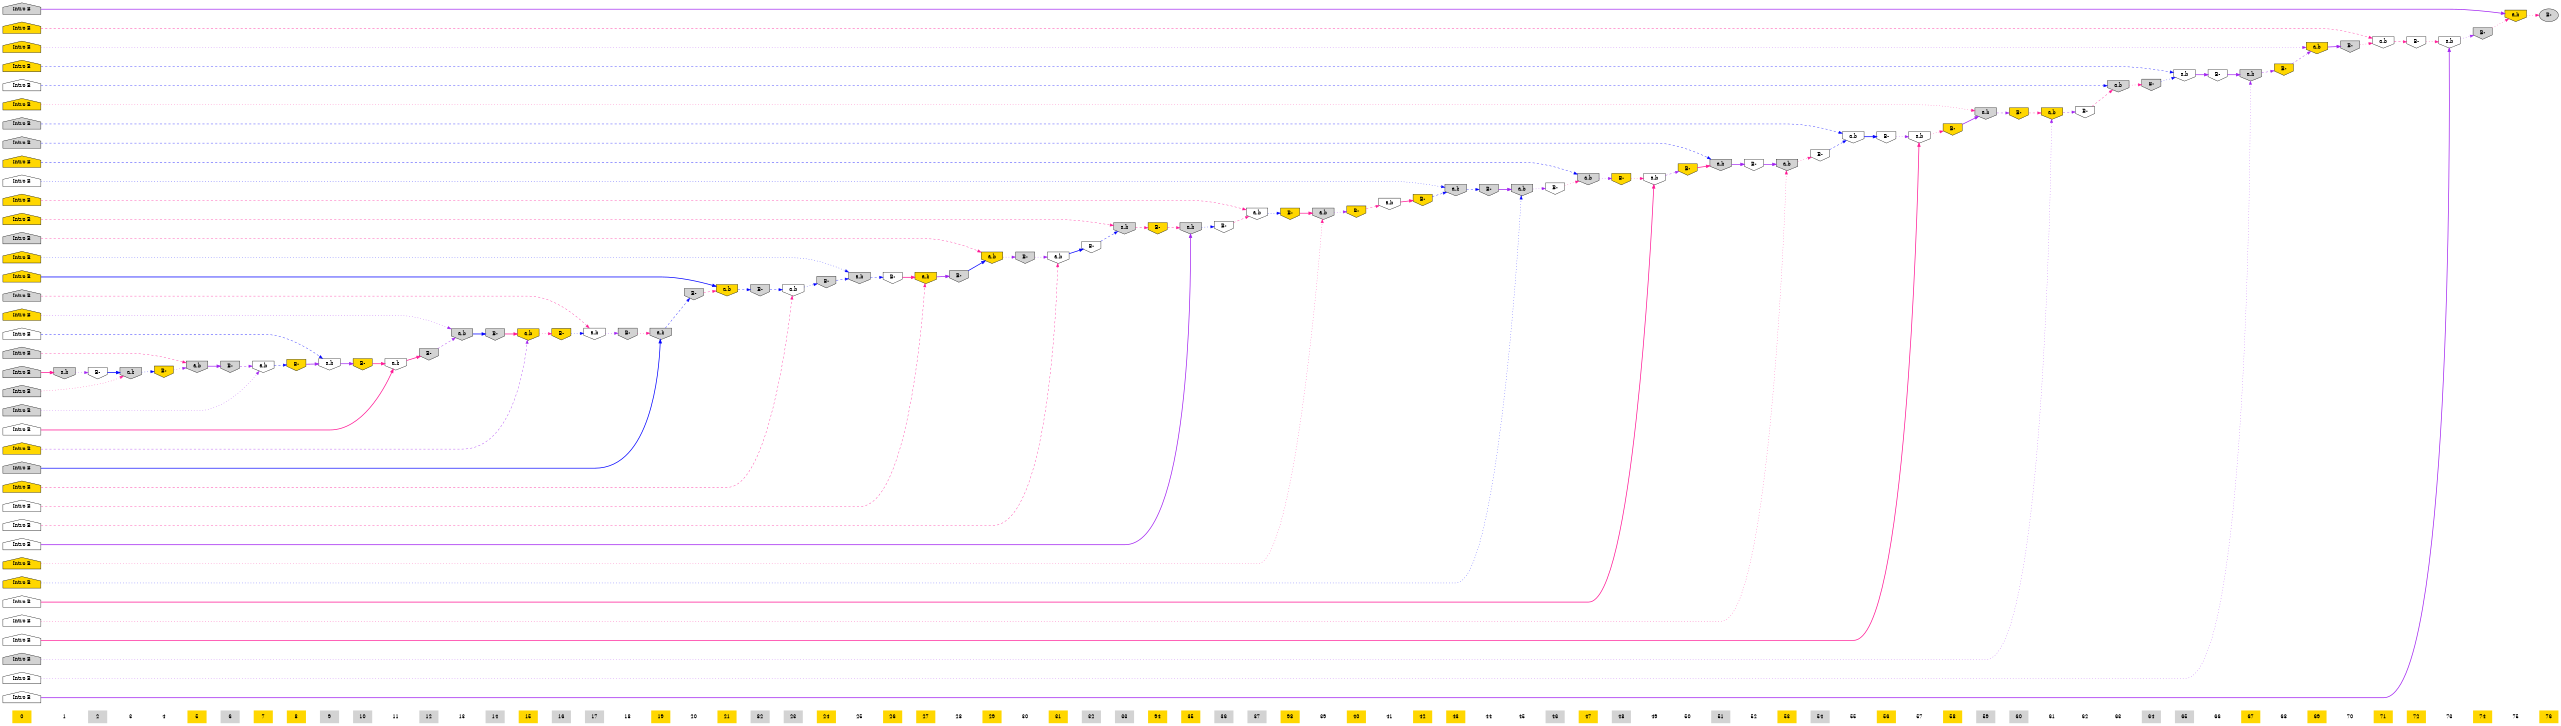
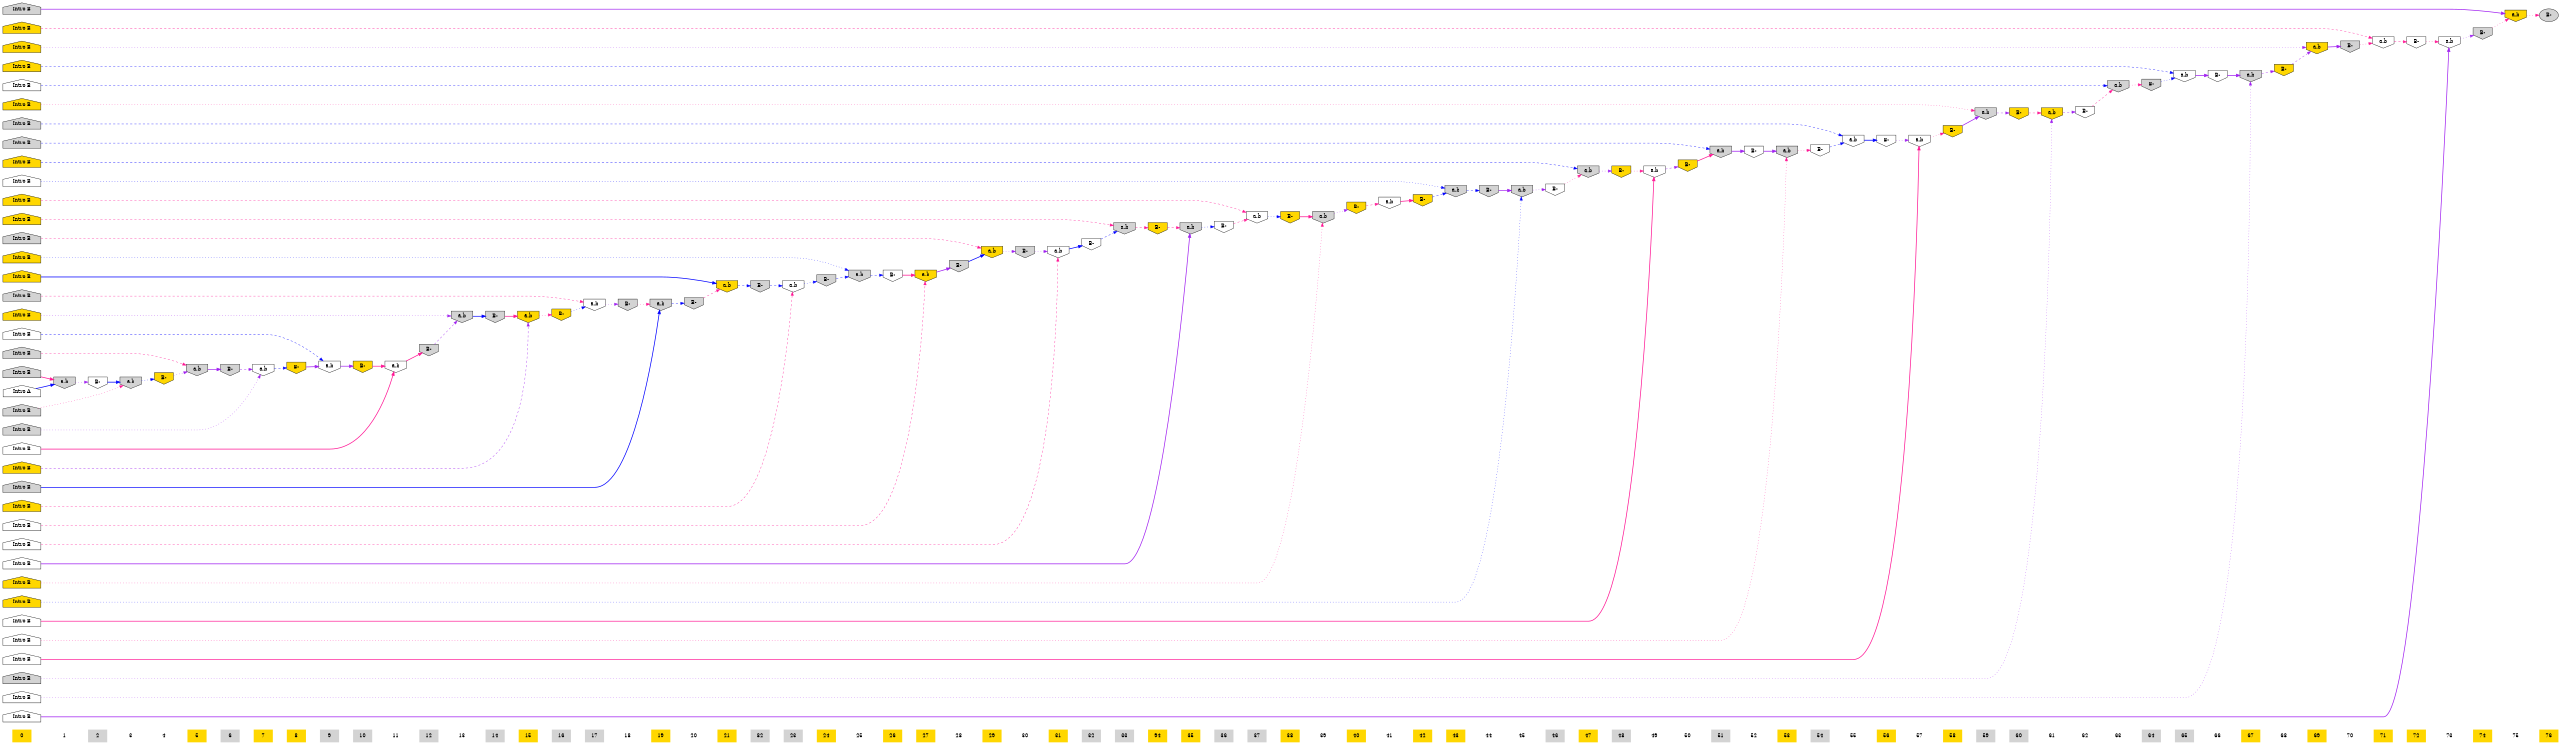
  digraph {
    rankdir=LR
    ranksep=.5
    node [fillcolor=white shape=plaintext style=filled]
    edge [style=invis]
    0 [fillcolor=gold]
    n2 [fillcolor=gold label="Intro B" shape=house]
    n3 [label="Intro B" shape=house]
    n4 [label="Intro B" shape=house]
    n5 [fillcolor=lightgrey label="Intro B" shape=house]
    n6 [fillcolor=lightgrey label="Intro B" shape=house]
    n7 [fillcolor=lightgrey label="Intro B" shape=house]
    n8 [label="Intro B" shape=house]
    n9 [label="Intro B" shape=house]
    n10 [fillcolor=gold label="Intro B" shape=house]
    n11 [label="Intro B" shape=house]
    n12 [fillcolor=lightgrey label="Intro B" shape=house]
    n13 [fillcolor=gold label="Intro B" shape=house]
    n14 [fillcolor=gold label="Intro B" shape=house]
    n15 [fillcolor=lightgrey label="Intro B" shape=house]
    n16 [fillcolor=gold label="Intro B" shape=house]
    n17 [fillcolor=lightgrey label="Intro B" shape=house]
    n18 [fillcolor=lightgrey label="Intro B" shape=house]
    n19 [fillcolor=lightgrey label="Intro B" shape=house]
    n20 [fillcolor=lightgrey label="Intro B" shape=house]
    n21 [fillcolor=gold label="Intro B" shape=house]
    n22 [label="Intro B" shape=house]
    n23 [fillcolor=gold label="Intro B" shape=house]
    n24 [fillcolor=gold label="Intro B" shape=house]
    n25 [label="Intro B" shape=house]
    n26 [fillcolor=gold label="Intro B" shape=house]
    n27 [label="Intro B" shape=house]
    n28 [label="Intro B" shape=house]
    n29 [fillcolor=gold label="Intro B" shape=house]
    n30 [label="Intro B" shape=house]
    n31 [label="Intro B" shape=house]
    n32 [label="Intro B" shape=house]
    n33 [fillcolor=gold label="Intro B" shape=house]
    n34 [fillcolor=gold label="Intro B" shape=house]
    n35 [fillcolor=gold label="Intro B" shape=house]
    n36 [fillcolor=lightgrey label="Intro B" shape=house]
    n37 [fillcolor=gold label="Intro B" shape=house]
    n38 [fillcolor=lightgrey label="Intro B" shape=house]
+   n39 [label="Intro A" shape=house]
    1
    n41 [fillcolor=lightgrey label="a.b" shape=invhouse]
    2 [fillcolor=lightgrey]
    n43 [label="B-" shape=invhouse]
    3
    n45 [fillcolor=lightgrey label="a.b" shape=invhouse]
    4
    n47 [fillcolor=gold label="B-" shape=invhouse]
    5 [fillcolor=gold]
    n49 [fillcolor=lightgrey label="a.b" shape=invhouse]
    6 [fillcolor=lightgrey]
    n51 [fillcolor=lightgrey label="B-" shape=invhouse]
    7 [fillcolor=gold]
    n53 [label="a.b" shape=invhouse]
    8 [fillcolor=gold]
    n55 [fillcolor=gold label="B-" shape=invhouse]
    9 [fillcolor=lightgrey]
    n57 [label="a.b" shape=invhouse]
    10 [fillcolor=lightgrey]
    n59 [fillcolor=gold label="B-" shape=invhouse]
    11
    n61 [label="a.b" shape=invhouse]
    12 [fillcolor=lightgrey]
    n63 [fillcolor=lightgrey label="B-" shape=invhouse]
    13
    n65 [fillcolor=lightgrey label="a.b" shape=invhouse]
    14 [fillcolor=lightgrey]
    n67 [fillcolor=lightgrey label="B-" shape=invhouse]
    15 [fillcolor=gold]
    n69 [fillcolor=gold label="a.b" shape=invhouse]
    16 [fillcolor=lightgrey]
    n71 [fillcolor=gold label="B-" shape=invhouse]
    17 [fillcolor=lightgrey]
    n73 [label="a.b" shape=invhouse]
    18
    n75 [fillcolor=lightgrey label="B-" shape=invhouse]
    19 [fillcolor=gold]
    n77 [fillcolor=lightgrey label="a.b" shape=invhouse]
    20
    n79 [fillcolor=lightgrey label="B-" shape=invhouse]
    21 [fillcolor=gold]
    n81 [fillcolor=gold label="a.b" shape=invhouse]
    n82 [fillcolor=lightgrey label=82]
    n83 [fillcolor=lightgrey label="B-" shape=invhouse]
    23 [fillcolor=lightgrey]
    n85 [label="a.b" shape=invhouse]
    24 [fillcolor=gold]
    n87 [fillcolor=lightgrey label="B-" shape=invhouse]
    25
    n89 [fillcolor=lightgrey label="a.b" shape=invhouse]
    26 [fillcolor=gold]
    n91 [label="B-" shape=invhouse]
    27 [fillcolor=gold]
    n93 [fillcolor=gold label="a.b" shape=invhouse]
    28
    n95 [fillcolor=lightgrey label="B-" shape=invhouse]
    29 [fillcolor=gold]
    n97 [fillcolor=gold label="a.b" shape=invhouse]
    30
    n99 [fillcolor=lightgrey label="B-" shape=invhouse]
    31 [fillcolor=gold]
    n101 [label="a.b" shape=invhouse]
    32 [fillcolor=lightgrey]
    n103 [label="B-" shape=invhouse]
    33 [fillcolor=lightgrey]
    n105 [fillcolor=lightgrey label="a.b" shape=invhouse]
    n106 [fillcolor=gold label=94]
    n107 [fillcolor=gold label="B-" shape=invhouse]
    35 [fillcolor=gold]
    n109 [fillcolor=lightgrey label="a.b" shape=invhouse]
    36 [fillcolor=lightgrey]
    n111 [label="B-" shape=invhouse]
    37 [fillcolor=lightgrey]
    n113 [label="a.b" shape=invhouse]
-   38 [fillcolor=gold label=98]
+   38 [fillcolor=gold]
    n115 [fillcolor=gold label="B-" shape=invhouse]
    39
    n117 [fillcolor=lightgrey label="a.b" shape=invhouse]
    40 [fillcolor=gold]
    n119 [fillcolor=gold label="B-" shape=invhouse]
    41
    n121 [label="a.b" shape=invhouse]
    42 [fillcolor=gold]
    n123 [fillcolor=gold label="B-" shape=invhouse]
    43 [fillcolor=gold]
    n125 [fillcolor=lightgrey label="a.b" shape=invhouse]
    44
    n127 [fillcolor=lightgrey label="B-" shape=invhouse]
    49
    n129 [label="a.b" shape=invhouse]
    45
    n131 [fillcolor=lightgrey label="a.b" shape=invhouse]
    46 [fillcolor=lightgrey]
    n133 [label="B-" shape=invhouse]
    47 [fillcolor=gold]
    n135 [fillcolor=lightgrey label="a.b" shape=invhouse]
    48 [fillcolor=lightgrey]
    n137 [fillcolor=gold label="B-" shape=invhouse]
    50
    n139 [fillcolor=gold label="B-" shape=invhouse]
    51 [fillcolor=lightgrey]
    n141 [fillcolor=lightgrey label="a.b" shape=invhouse]
    52
    n143 [label="B-" shape=invhouse]
    53 [fillcolor=gold]
    n145 [fillcolor=lightgrey label="a.b" shape=invhouse]
    54 [fillcolor=lightgrey]
    n147 [label="B-" shape=invhouse]
    55
    n149 [label="a.b" shape=invhouse]
    56 [fillcolor=gold]
    n151 [label="B-" shape=invhouse]
    57
    n153 [label="a.b" shape=invhouse]
    58 [fillcolor=gold]
    n155 [fillcolor=gold label="B-" shape=invhouse]
    68
    n157 [fillcolor=gold label="B-" shape=invhouse]
    59 [fillcolor=lightgrey]
    n159 [fillcolor=lightgrey label="a.b" shape=invhouse]
    60 [fillcolor=lightgrey]
    n161 [fillcolor=gold label="B-" shape=invhouse]
    61
    n163 [fillcolor=gold label="a.b" shape=invhouse]
    62
    n165 [label="B-" shape=invhouse]
    63
    n167 [fillcolor=lightgrey label="a.b" shape=invhouse]
    64 [fillcolor=lightgrey]
    n169 [fillcolor=lightgrey label="B-" shape=invhouse]
    65 [fillcolor=lightgrey]
    n171 [label="a.b" shape=invhouse]
    66
    n173 [label="B-" shape=invhouse]
    67 [fillcolor=gold]
    n175 [fillcolor=lightgrey label="a.b" shape=invhouse]
    69 [fillcolor=gold]
    n177 [fillcolor=gold label="a.b" shape=invhouse]
    70
    n179 [fillcolor=lightgrey label="B-" shape=invhouse]
    71 [fillcolor=gold]
    n181 [label="a.b" shape=invhouse]
    72 [fillcolor=gold]
    n183 [label="B-" shape=invhouse]
    73
    n185 [label="a.b" shape=invhouse]
    74 [fillcolor=gold]
    n187 [fillcolor=lightgrey label="B-" shape=invhouse]
    75
    n189 [fillcolor=gold label="a.b" shape=invhouse]
    76 [fillcolor=gold]
    n191 [fillcolor=lightgrey label="B-" shape=""]
    subgraph sub_1 {
      rank=same
      0
      n2
      n3
      n4
      n5
      n6
      n7
      n8
      n9
      n10
      n11
      n12
      n13
      n14
      n15
      n16
      n17
      n18
      n19
      n20
      n21
      n22
      n23
      n24
      n25
      n26
      n27
      n28
      n29
      n30
      n31
      n32
      n33
      n34
      n35
      n36
      n37
      n38
+     n39
    }
    subgraph sub_2 {
      rank=same
      1
      n41
    }
    subgraph sub_3 {
      rank=same
      2
      n43
    }
    subgraph sub_4 {
      rank=same
      3
      n45
    }
    subgraph sub_5 {
      rank=same
      4
      n47
    }
    subgraph sub_6 {
      rank=same
      5
      n49
    }
    subgraph sub_7 {
      rank=same
      6
      n51
    }
    subgraph sub_8 {
      rank=same
      7
      n53
    }
    subgraph sub_9 {
      rank=same
      8
      n55
    }
    subgraph sub_10 {
      rank=same
      9
      n57
    }
    subgraph sub_11 {
      rank=same
      10
      n59
    }
    subgraph sub_12 {
      rank=same
      11
      n61
    }
    subgraph sub_13 {
      rank=same
      12
      n63
    }
    subgraph sub_14 {
      rank=same
      13
      n65
    }
    subgraph sub_15 {
      rank=same
      14
      n67
    }
    subgraph sub_16 {
      rank=same
      15
      n69
    }
    subgraph sub_17 {
      rank=same
      16
      n71
    }
    subgraph sub_18 {
      rank=same
      17
      n73
    }
    subgraph sub_19 {
      rank=same
      18
      n75
    }
    subgraph sub_20 {
      rank=same
      19
      n77
    }
    subgraph sub_21 {
      rank=same
      20
      n79
    }
    subgraph sub_22 {
      rank=same
      21
      n81
    }
    subgraph sub_23 {
      rank=same
      n82
      n83
    }
    subgraph sub_24 {
      rank=same
      23
      n85
    }
    subgraph sub_25 {
      rank=same
      24
      n87
    }
    subgraph sub_26 {
      rank=same
      25
      n89
    }
    subgraph sub_27 {
      rank=same
      26
      n91
    }
    subgraph sub_28 {
      rank=same
      27
      n93
    }
    subgraph sub_29 {
      rank=same
      28
      n95
    }
    subgraph sub_30 {
      rank=same
      29
      n97
    }
    subgraph sub_31 {
      rank=same
      30
      n99
    }
    subgraph sub_32 {
      rank=same
      31
      n101
    }
    subgraph sub_33 {
      rank=same
      32
      n103
    }
    subgraph sub_34 {
      rank=same
      33
      n105
    }
    subgraph sub_35 {
      rank=same
      n106
      n107
    }
    subgraph sub_36 {
      rank=same
      35
      n109
    }
    subgraph sub_37 {
      rank=same
      36
      n111
    }
    subgraph sub_38 {
      rank=same
      37
      n113
    }
    subgraph sub_39 {
      rank=same
      38
      n115
    }
    subgraph sub_40 {
      rank=same
      39
      n117
    }
    subgraph sub_41 {
      rank=same
      40
      n119
    }
    subgraph sub_42 {
      rank=same
      41
      n121
    }
    subgraph sub_43 {
      rank=same
      42
      n123
    }
    subgraph sub_44 {
      rank=same
      43
      n125
    }
    subgraph sub_45 {
      rank=same
      44
      n127
    }
    subgraph sub_46 {
      rank=same
      49
      n129
    }
    subgraph sub_47 {
      rank=same
      45
      n131
    }
    subgraph sub_48 {
      rank=same
      46
      n133
    }
    subgraph sub_49 {
      rank=same
      47
      n135
    }
    subgraph sub_50 {
      rank=same
      48
      n137
    }
    subgraph sub_51 {
      rank=same
      50
      n139
    }
    subgraph sub_52 {
      rank=same
      51
      n141
    }
    subgraph sub_53 {
      rank=same
      52
      n143
    }
    subgraph sub_54 {
      rank=same
      53
      n145
    }
    subgraph sub_55 {
      rank=same
      54
      n147
    }
    subgraph sub_56 {
      rank=same
      55
      n149
    }
    subgraph sub_57 {
      rank=same
      56
      n151
    }
    subgraph sub_58 {
      rank=same
      57
      n153
    }
    subgraph sub_59 {
      rank=same
      58
      n155
    }
    subgraph sub_60 {
      rank=same
      68
      n157
    }
    subgraph sub_61 {
      rank=same
      59
      n159
    }
    subgraph sub_62 {
      rank=same
      60
      n161
    }
    subgraph sub_63 {
      rank=same
      61
      n163
    }
    subgraph sub_64 {
      rank=same
      62
      n165
    }
    subgraph sub_65 {
      rank=same
      63
      n167
    }
    subgraph sub_66 {
      rank=same
      64
      n169
    }
    subgraph sub_67 {
      rank=same
      65
      n171
    }
    subgraph sub_68 {
      rank=same
      66
      n173
    }
    subgraph sub_69 {
      rank=same
      67
      n175
    }
    subgraph sub_70 {
      rank=same
      69
      n177
    }
    subgraph sub_71 {
      rank=same
      70
      n179
    }
    subgraph sub_72 {
      rank=same
      71
      n181
    }
    subgraph sub_73 {
      rank=same
      72
      n183
    }
    subgraph sub_74 {
      rank=same
      73
      n185
    }
    subgraph sub_75 {
      rank=same
      74
      n187
    }
    subgraph sub_76 {
      rank=same
      75
      n189
    }
    subgraph sub_77 {
      rank=same
      76
      n191
    }
    0 -> 1
    n2 -> n171 [color=blue style=dashed]
    n3 -> n153 [color=deeppink style=bold]
    n4 -> n101 [color=deeppink style=dashed]
    n5 -> n41 [color=deeppink style=bold]
    n6 -> n77 [color=blue style=bold]
    n7 -> n163 [color=purple style=dotted]
    n8 -> n57 [color=blue style=dashed]
    n9 -> n145 [color=deeppink style=dotted]
    n10 -> n113 [color=deeppink style=dashed]
    n11 -> n109 [color=purple style=bold]
    n12 -> n49 [color=deeppink style=dashed]
    n13 -> n85 [color=deeppink style=dashed]
    n14 -> n177 [color=purple style=dotted]
    n15 -> n45 [color=deeppink style=dotted]
    n16 -> n117 [color=deeppink style=dotted]
    n17 -> n73 [color=deeppink style=dashed]
    n18 -> n97 [color=deeppink style=dashed]
    n19 -> n149 [color=blue style=dashed]
    n20 -> n189 [color=purple style=bold]
    n21 -> n135 [color=blue style=dashed]
    n22 -> n93 [color=deeppink style=dashed]
    n23 -> n181 [color=deeppink style=dashed]
    n24 -> n105 [color=deeppink style=dashed]
    n25 -> n129 [color=deeppink style=bold]
    n26 -> n131 [color=blue style=dotted]
    n27 -> n61 [color=deeppink style=bold]
    n28 -> n167 [color=blue style=dashed]
    n29 -> n65 [color=purple style=dotted]
    n30 -> n175 [color=purple style=dotted]
    n31 -> n125 [color=blue style=dotted]
    n32 -> n185 [color=purple style=bold]
    n33 -> n159 [color=deeppink style=dotted]
    n34 -> n69 [color=purple style=dashed]
    n35 -> n89 [color=blue style=dotted]
    n36 -> n53 [color=purple style=dotted]
    n37 -> n81 [color=blue style=bold]
    n38 -> n141 [color=blue style=dashed]
+   n39 -> n41 [color=blue style=bold]
    1 -> 2
    n41 -> n43 [color=purple style=dotted]
    2 -> 3
    n43 -> n45 [color=blue style=bold]
    3 -> 4
    n45 -> n47 [color=blue style=dotted]
    4 -> 5
    n47 -> n49 [color=purple style=dotted]
    5 -> 6
    n49 -> n51 [color=purple style=bold]
    6 -> 7
    n51 -> n53 [color=purple style=dashed]
    7 -> 8
    n53 -> n55 [color=blue style=dashed]
    8 -> 9
    n55 -> n57 [color=purple style=bold]
    9 -> 10
    n57 -> n59 [color=purple style=bold]
    10 -> 11
    n59 -> n61 [color=deeppink style=bold]
    11 -> 12
    n61 -> n63 [color=deeppink style=bold]
    12 -> 13
    n63 -> n65 [color=purple style=dashed]
    13 -> 14
    n65 -> n67 [color=blue style=bold]
    14 -> 15
    n67 -> n69 [color=deeppink style=bold]
    15 -> 16
    n69 -> n71 [color=deeppink style=dotted]
    16 -> 17
    n71 -> n73 [color=blue style=dotted]
    17 -> 18
    n73 -> n75 [color=purple style=dotted]
    18 -> 19
    n75 -> n77 [color=deeppink style=dotted]
    19 -> 20
    n77 -> n79 [color=blue style=dashed]
    20 -> 21
    n79 -> n81 [color=deeppink style=dashed]
    21 -> n82
    n81 -> n83 [color=blue style=dashed]
    n82 -> 23
    n83 -> n85 [color=blue style=dashed]
    23 -> 24
    n85 -> n87 [color=blue style=dotted]
    24 -> 25
    n87 -> n89 [color=blue style=dashed]
    25 -> 26
    n89 -> n91 [color=blue style=dashed]
    26 -> 27
    n91 -> n93 [color=deeppink style=bold]
    27 -> 28
    n93 -> n95 [color=purple style=bold]
    28 -> 29
    n95 -> n97 [color=blue style=bold]
    29 -> 30
    n97 -> n99 [color=purple style=dotted]
    30 -> 31
    n99 -> n101 [color=purple style=dotted]
    31 -> 32
    n101 -> n103 [color=blue style=bold]
    32 -> 33
    n103 -> n105 [color=blue style=dashed]
    33 -> n106
    n105 -> n107 [color=deeppink style=dashed]
    n106 -> 35
    n107 -> n109 [color=deeppink style=dashed]
    35 -> 36
    n109 -> n111 [color=blue style=dotted]
    36 -> 37
    n111 -> n113 [color=deeppink style=dashed]
    37 -> 38
    n113 -> n115 [color=blue style=dotted]
    38 -> 39
    n115 -> n117 [color=deeppink style=bold]
    39 -> 40
    n117 -> n119 [color=purple style=dotted]
    40 -> 41
    n119 -> n121 [color=deeppink style=dashed]
    41 -> 42
    n121 -> n123 [color=deeppink style=bold]
    42 -> 43
    n123 -> n125 [color=blue style=dashed]
    43 -> 44
    n125 -> n127 [color=blue style=dashed]
    44 -> 45
    n127 -> n131 [color=purple style=bold]
    49 -> 50
    n129 -> n139 [color=purple style=dashed]
    45 -> 46
    n131 -> n133 [color=purple style=dotted]
    46 -> 47
    n133 -> n135 [color=deeppink style=dotted]
    47 -> 48
    n135 -> n137 [color=purple style=dotted]
    48 -> 49
    n137 -> n129 [color=deeppink style=dotted]
    50 -> 51
    n139 -> n141 [color=deeppink style=bold]
    51 -> 52
    n141 -> n143 [color=purple style=bold]
    52 -> 53
    n143 -> n145 [color=purple style=bold]
    53 -> 54
    n145 -> n147 [color=deeppink style=dotted]
    54 -> 55
    n147 -> n149 [color=blue style=dashed]
    55 -> 56
    n149 -> n151 [color=blue style=bold]
    56 -> 57
    n151 -> n153 [color=purple style=dotted]
    57 -> 58
    n153 -> n155 [color=deeppink style=dotted]
    58 -> 59
    n155 -> n159 [color=purple style=bold]
    68 -> 69
    n157 -> n177 [color=purple style=dashed]
    59 -> 60
    n159 -> n161 [color=purple style=dashed]
    60 -> 61
    n161 -> n163 [color=deeppink style=dashed]
    61 -> 62
    n163 -> n165 [color=purple style=dashed]
    62 -> 63
    n165 -> n167 [color=deeppink style=dashed]
    63 -> 64
    n167 -> n169 [color=deeppink style=dotted]
    64 -> 65
    n169 -> n171 [color=blue style=dotted]
    65 -> 66
    n171 -> n173 [color=purple style=bold]
    66 -> 67
    n173 -> n175 [color=purple style=bold]
    67 -> 68
    n175 -> n157 [color=purple style=dashed]
    69 -> 70
    n177 -> n179 [color=purple style=bold]
    70 -> 71
    n179 -> n181 [color=deeppink style=dotted]
    71 -> 72
    n181 -> n183 [color=deeppink style=dashed]
    72 -> 73
    n183 -> n185 [color=deeppink style=dotted]
    73 -> 74
    n185 -> n187 [color=purple style=dotted]
    74 -> 75
    n187 -> n189 [color=deeppink style=dotted]
    75 -> 76
    n189 -> n191 [color=deeppink style=dotted]
  }
